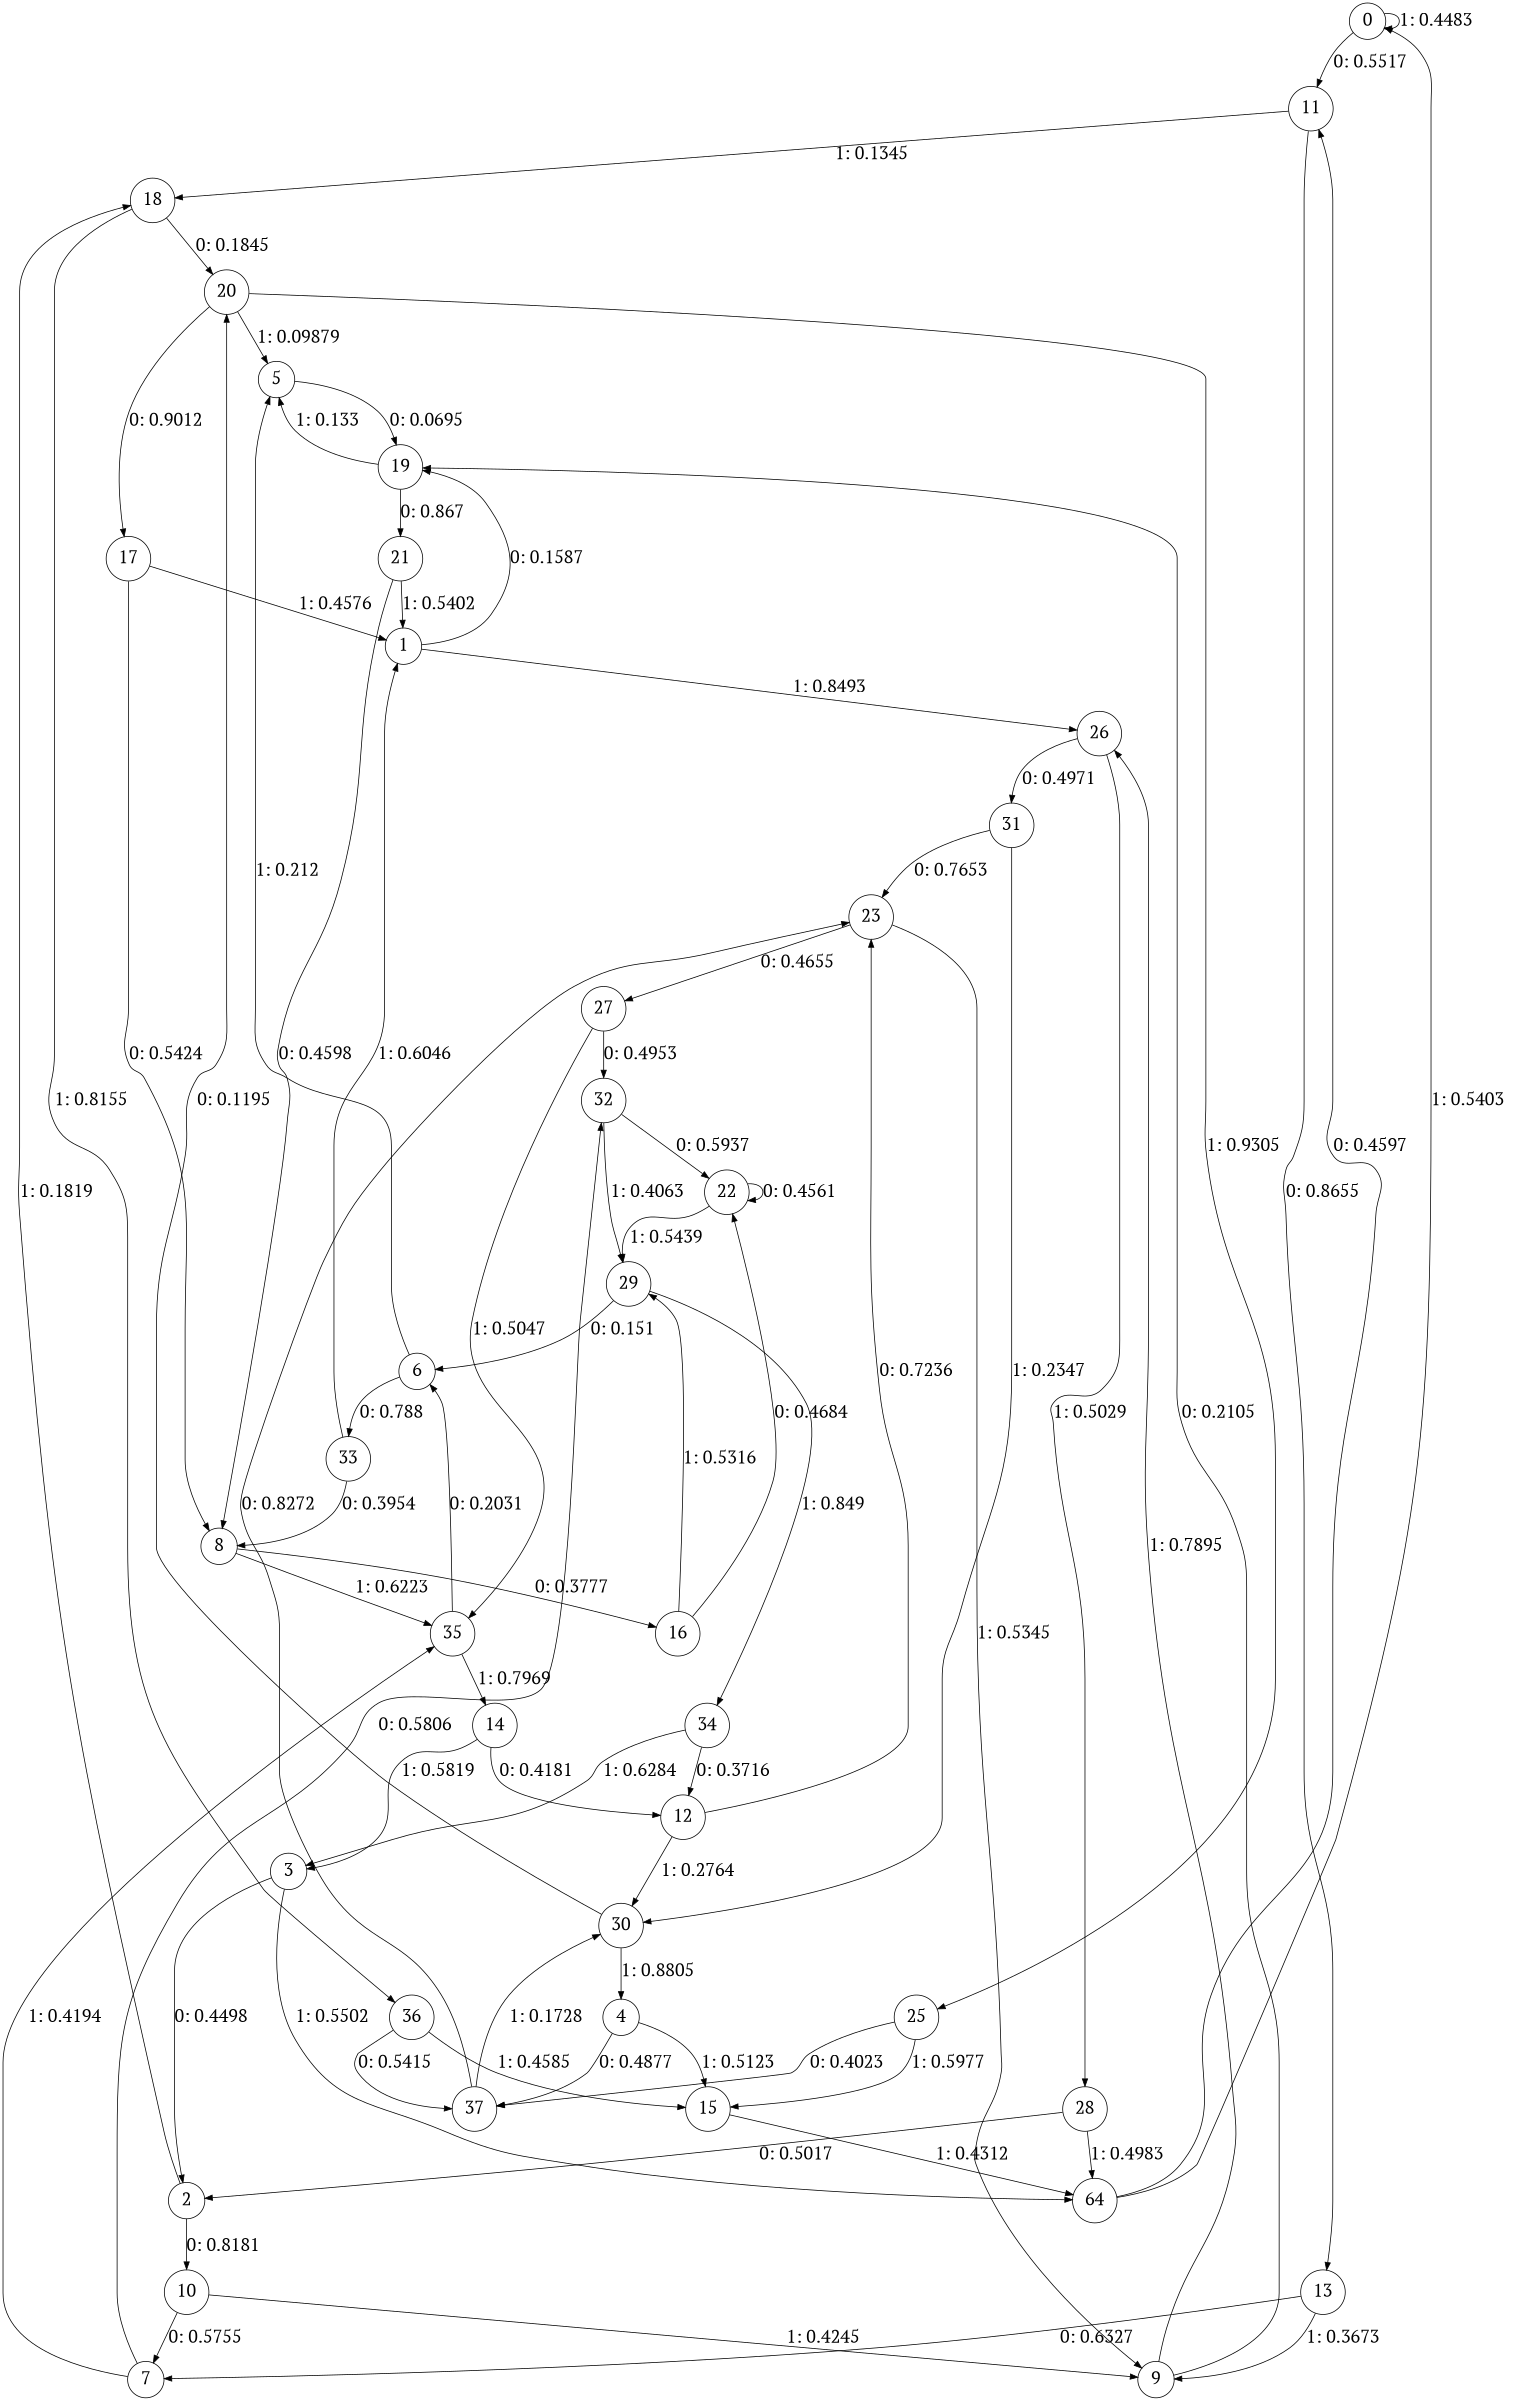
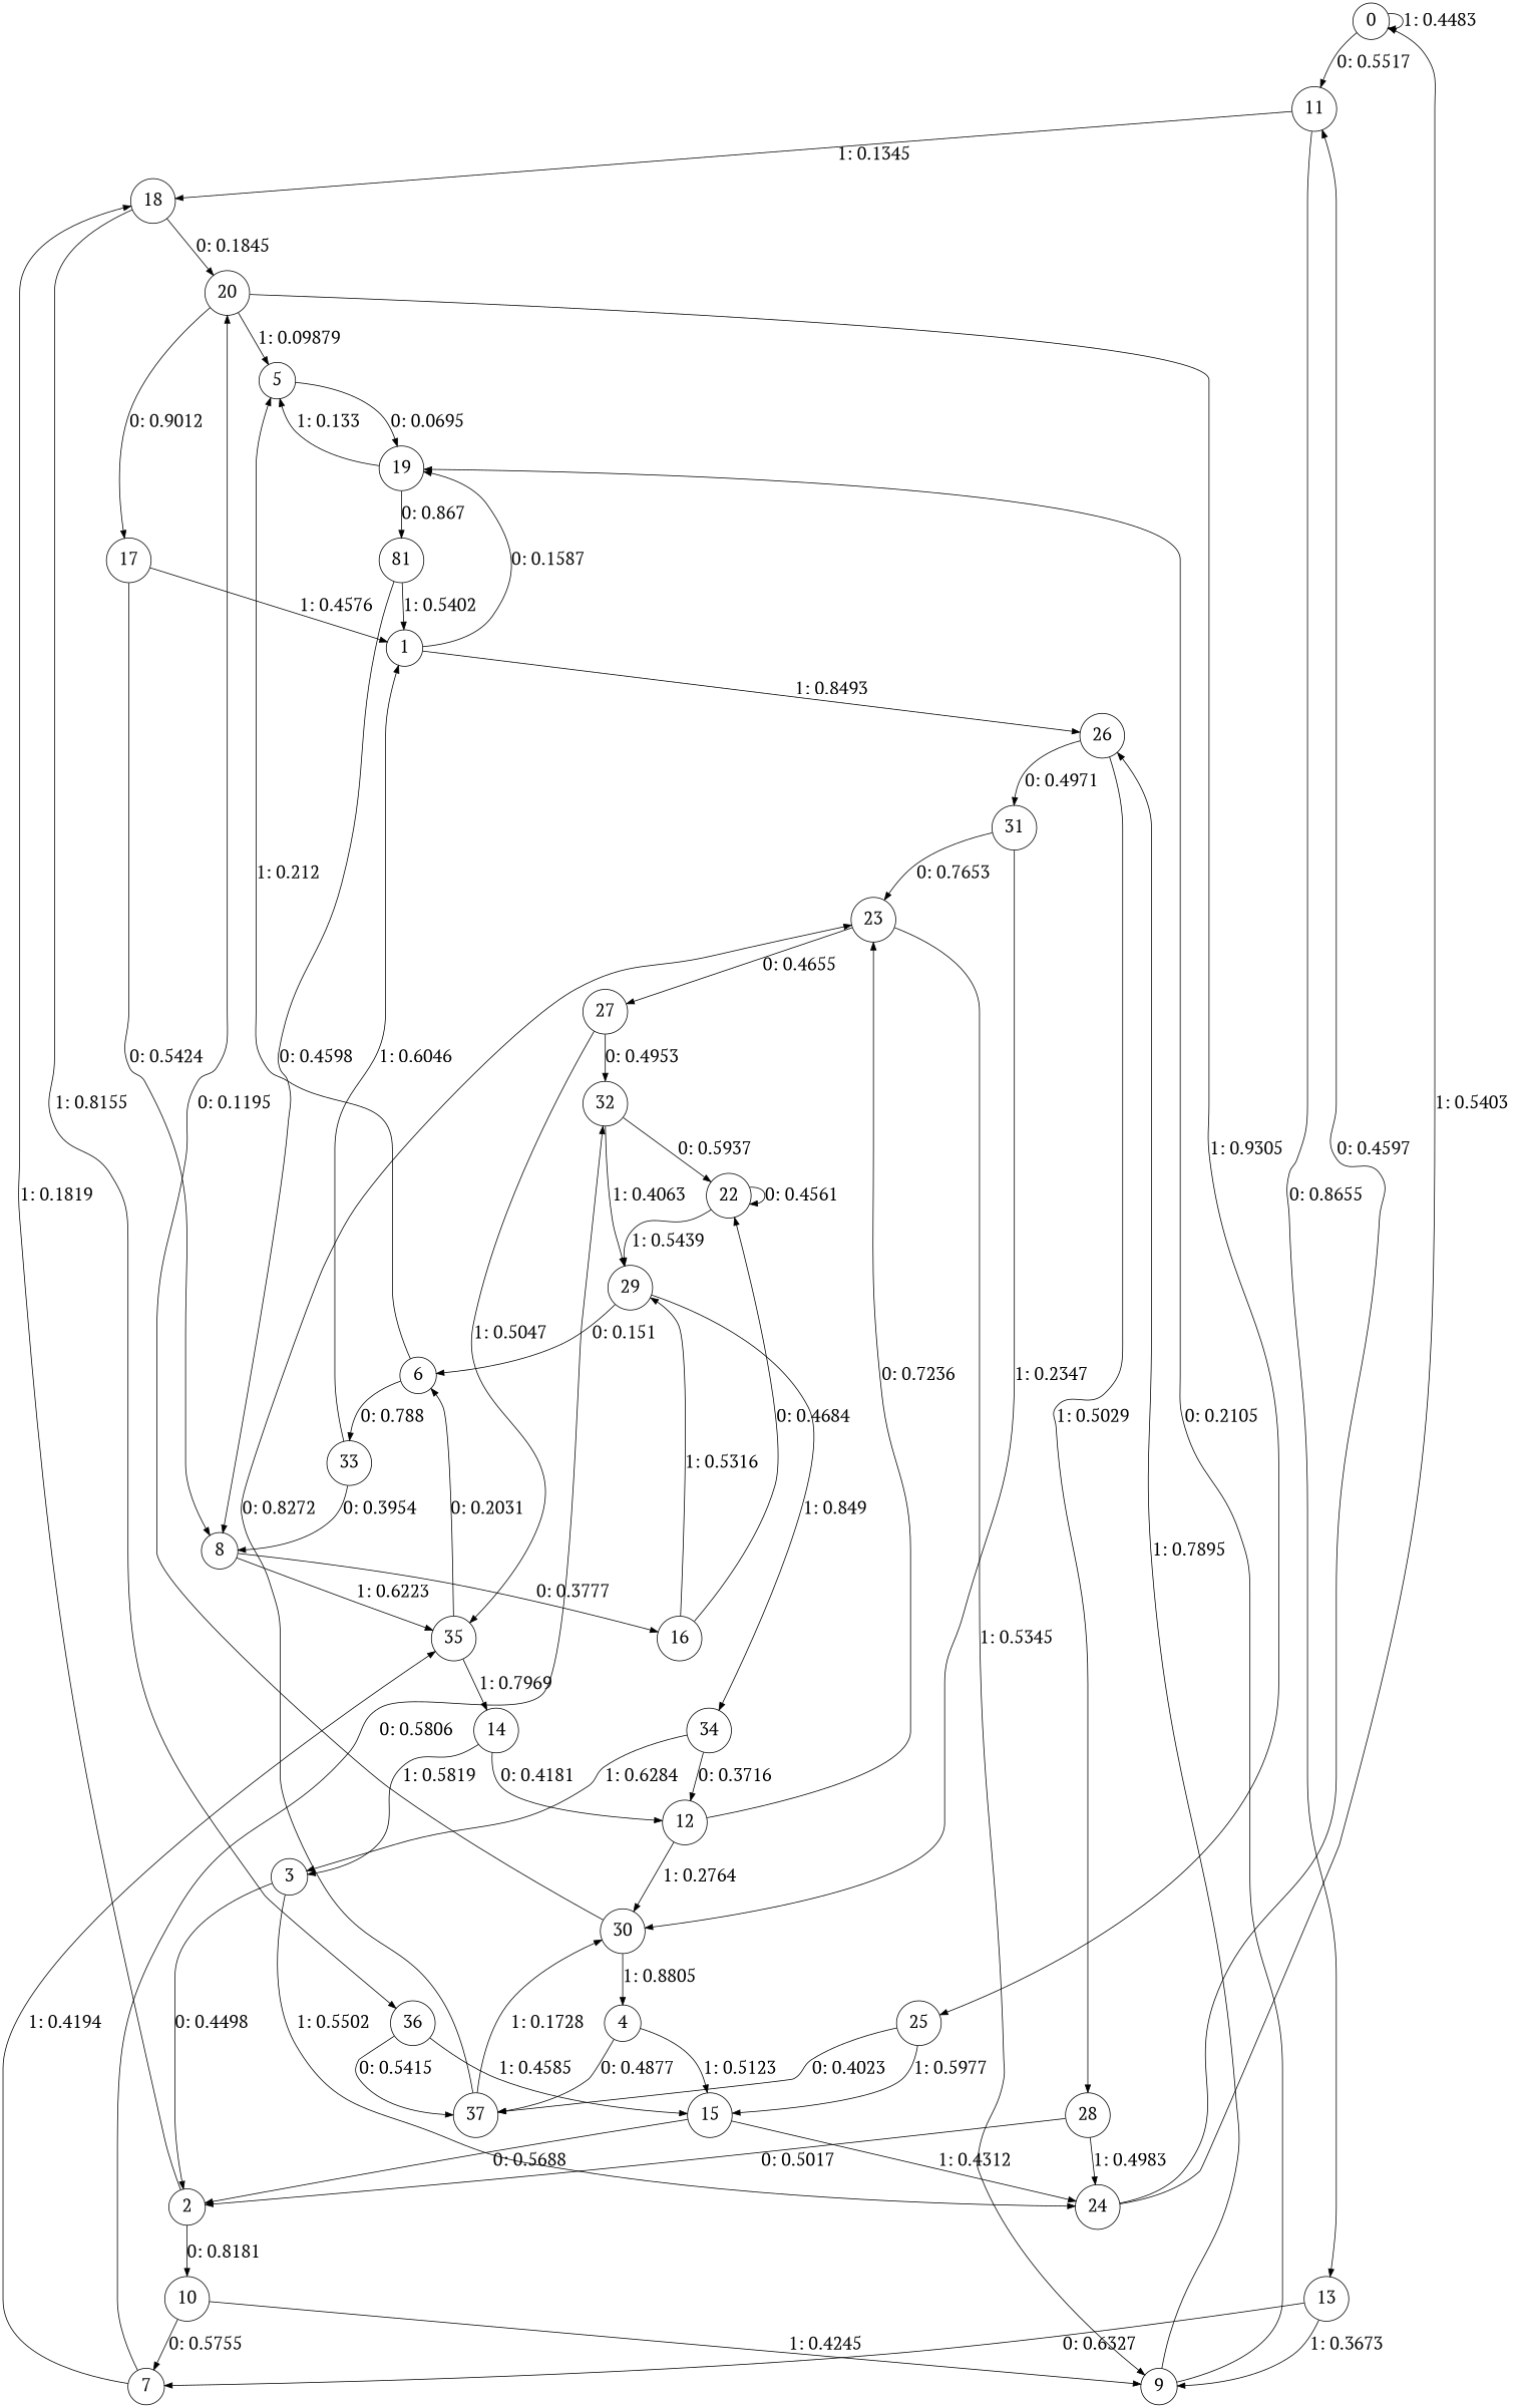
  digraph {
    fontname="PT Serif"
    node [fontname="PT Serif" fontsize=24 shape=circle]
    edge [fontname="PT Serif" fontsize=24]
    0
    11
    18
    13
    20
    36
    7
    9
    1
    19
    26
    5
-   21
+   21 [label=81]
    31
    28
    8
    23
    30
    2
-   24 [label=64]
+   24
    10
    32
    35
    25
    17
    37
    15
    3
    4
    27
    6
    33
    16
    22
    29
    14
    34
    12
    0 -> 0 [label="1: 0.4483   "]
    0 -> 11 [label="0: 0.5517   "]
    11 -> 18 [label="1: 0.1345   "]
    11 -> 13 [label="0: 0.8655   "]
    18 -> 20 [label="0: 0.1845   "]
    18 -> 36 [label="1: 0.8155   "]
    13 -> 7 [label="0: 0.6327   "]
    13 -> 9 [label="1: 0.3673   "]
    20 -> 5 [label="1: 0.09879  "]
    20 -> 25 [label="1: 0.9305   "]
    20 -> 17 [label="0: 0.9012   "]
    36 -> 37 [label="0: 0.5415   "]
    36 -> 15 [label="1: 0.4585   "]
    7 -> 32 [label="0: 0.5806   "]
    7 -> 35 [label="1: 0.4194   "]
    9 -> 19 [label="0: 0.2105   "]
    9 -> 26 [label="1: 0.7895   "]
    1 -> 19 [label="0: 0.1587   "]
    1 -> 26 [label="1: 0.8493   "]
    19 -> 5 [label="1: 0.133    "]
    19 -> 21 [label="0: 0.867    "]
    26 -> 31 [label="0: 0.4971   "]
    26 -> 28 [label="1: 0.5029   "]
    5 -> 19 [label="0: 0.0695   "]
    21 -> 1 [label="1: 0.5402   "]
    21 -> 8 [label="0: 0.4598   "]
    31 -> 23 [label="0: 0.7653   "]
    31 -> 30 [label="1: 0.2347   "]
    28 -> 2 [label="0: 0.5017   "]
    28 -> 24 [label="1: 0.4983   "]
    8 -> 35 [label="1: 0.6223   "]
    8 -> 16 [label="0: 0.3777   "]
    23 -> 9 [label="1: 0.5345   "]
    23 -> 27 [label="0: 0.4655   "]
    30 -> 20 [label="0: 0.1195   "]
    30 -> 4 [label="1: 0.8805   "]
    2 -> 18 [label="1: 0.1819   "]
    2 -> 10 [label="0: 0.8181   "]
    24 -> 0 [label="1: 0.5403   "]
    24 -> 11 [label="0: 0.4597   "]
    10 -> 7 [label="0: 0.5755   "]
    10 -> 9 [label="1: 0.4245   "]
    32 -> 22 [label="0: 0.5937   "]
    32 -> 29 [label="1: 0.4063   "]
    35 -> 6 [label="0: 0.2031   "]
    35 -> 14 [label="1: 0.7969   "]
    25 -> 37 [label="0: 0.4023   "]
    25 -> 15 [label="1: 0.5977   "]
    17 -> 1 [label="1: 0.4576   "]
    17 -> 8 [label="0: 0.5424   "]
    37 -> 23 [label="0: 0.8272   "]
    37 -> 30 [label="1: 0.1728   "]
+   15 -> 2 [label="0: 0.5688   "]
    15 -> 24 [label="1: 0.4312   "]
    3 -> 2 [label="0: 0.4498   "]
    3 -> 24 [label="1: 0.5502   "]
    4 -> 37 [label="0: 0.4877   "]
    4 -> 15 [label="1: 0.5123   "]
    27 -> 32 [label="0: 0.4953   "]
    27 -> 35 [label="1: 0.5047   "]
    6 -> 5 [label="1: 0.212    "]
    6 -> 33 [label="0: 0.788    "]
    33 -> 1 [label="1: 0.6046   "]
    33 -> 8 [label="0: 0.3954   "]
    16 -> 22 [label="0: 0.4684   "]
    16 -> 29 [label="1: 0.5316   "]
    22 -> 22 [label="0: 0.4561   "]
    22 -> 29 [label="1: 0.5439   "]
    29 -> 6 [label="0: 0.151    "]
    29 -> 34 [label="1: 0.849    "]
    14 -> 3 [label="1: 0.5819   "]
    14 -> 12 [label="0: 0.4181   "]
    34 -> 3 [label="1: 0.6284   "]
    34 -> 12 [label="0: 0.3716   "]
    12 -> 23 [label="0: 0.7236   "]
    12 -> 30 [label="1: 0.2764   "]
  }
